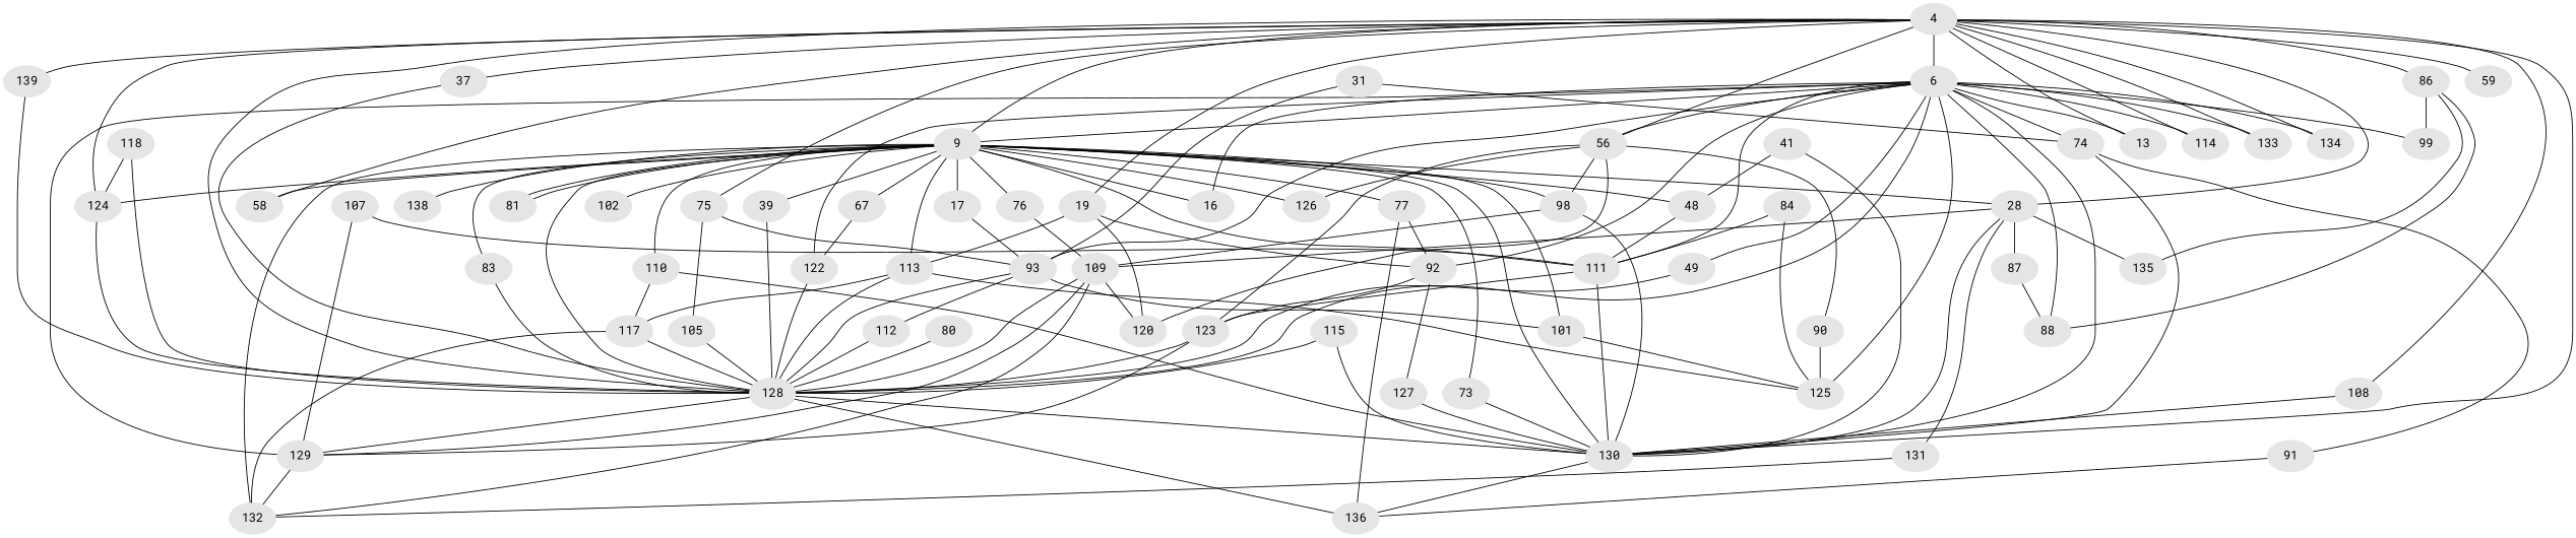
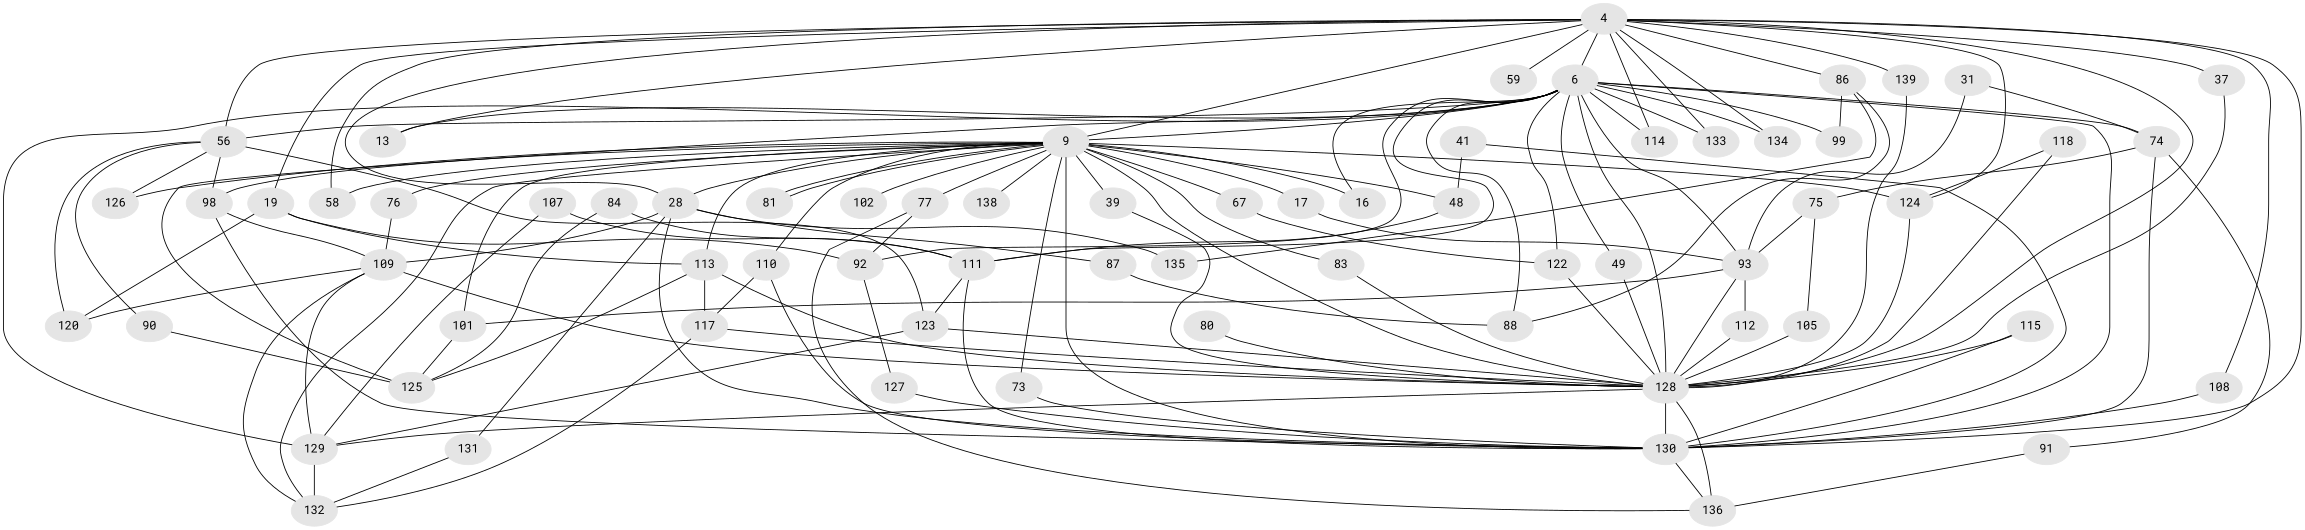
  graph {
    fontname="Roboto Mono"
    node [color=gray90 fontname="Roboto Mono" style=filled]
    edge [fontname="Roboto Mono"]
    4 [super="+2"]
    6 [super="+1"]
    9 [super="+5"]
    13
    19
    28 [super="+18+26"]
    37
    58
    59
    n10 [label=56 super="+25+36"]
    75
    86
    108
    114
    n15 [label=139]
    124 [super="+61+42"]
    128 [super="+71+8"]
    130 [super="+14+10+103"]
    133 [super="+30+106"]
    134 [super="+65"]
    16
    49
    74 [super="+34"]
    88 [super="+84"]
    92 [super="+27"]
    n26 [label=93 super="+11+43"]
    99
    111 [super="+50+82+95"]
    122 [super="+94"]
    125 [super="+54+93"]
    129 [super="+100+68+96+116"]
    17
    39
    48 [super="+38"]
    67
    73
    76
    77 [super="+33"]
    81
    83
    98 [super="+53+69"]
    101 [super="+51"]
    102
    110
    113 [super="+32+72"]
    126
    132 [super="+121+64"]
    138 [super="+35"]
    120 [super="+70"]
    87
    109 [super="+52"]
    131
    135
    90
    123 [super="+104"]
    105 [super="+47"]
    136 [super="+20"]
    91
    127
    112 [super="+44"]
    117 [super="+45"]
    31
    41
    80
    n65 [label=84]
    107
    115
    118
    4 -- 6 [weight=4]
    4 -- 9 [weight=4]
    4 -- 13
    4 -- 19 [weight=2]
    4 -- 28 [weight=3]
    4 -- 37
    4 -- 58
    4 -- 59 [weight=2]
    4 -- n10 [weight=2]
-   4 -- 75
+   74 -- 75
    4 -- 86
    4 -- 108
    4 -- 114
    4 -- n15
    4 -- 124
    4 -- 128 [weight=4]
    4 -- 130 [weight=5]
    4 -- 133 [weight=2]
    4 -- 134 [weight=2]
    6 -- 9 [weight=4]
    6 -- 13
    6 -- n10 [weight=2]
    6 -- 114
    6 -- 128 [weight=5]
    6 -- 130 [weight=5]
    6 -- 133 [weight=2]
    6 -- 134 [weight=2]
    6 -- 16
    6 -- 49
    6 -- 74 [weight=3]
    6 -- 88 [weight=2]
    6 -- 92
    6 -- n26 [weight=3]
    6 -- 99
    6 -- 111 [weight=2]
    6 -- 122 [weight=2]
    6 -- 125 [weight=4]
    6 -- 129 [weight=4]
    9 -- 28
    9 -- 58
    9 -- 124 [weight=3]
    9 -- 128 [weight=5]
    9 -- 130 [weight=6]
    9 -- 16
-   9 -- 111 [weight=2]
    9 -- 17
    9 -- 39 [weight=2]
    9 -- 48 [weight=2]
    9 -- 67
    9 -- 73
    9 -- 76
    9 -- 77
    9 -- 81
    9 -- 81
    9 -- 83
    9 -- 98
    9 -- 101
    9 -- 102 [weight=2]
    9 -- 110
    9 -- 113 [weight=3]
    9 -- 126
    9 -- 132 [weight=2]
    9 -- 138 [weight=3]
    19 -- 92
    19 -- 113
    19 -- 120
    28 -- 130
    28 -- 87
    28 -- 109 [weight=2]
    28 -- 131
    28 -- 135
    37 -- 128
    n10 -- 98
    n10 -- 126
    n10 -- 120
    n10 -- 90
    n10 -- 123
    75 -- n26
    75 -- 105
    86 -- 88
    86 -- 99
    86 -- 135
    108 -- 130
    n15 -- 128
    124 -- 128
    128 -- 130 [weight=4]
    128 -- 129 [weight=2]
    128 -- 136 [weight=2]
    130 -- 136
    49 -- 128
    74 -- 130
    74 -- 91
-   92 -- 123
    92 -- 127
    n26 -- 128
    n26 -- 101
    n26 -- 112
    111 -- 130 [weight=3]
    111 -- 123
    122 -- 128 [weight=2]
    129 -- 132
    17 -- n26
    39 -- 128
    48 -- 111
    67 -- 122
    73 -- 130
    76 -- 109
    77 -- 92
    77 -- 136
    83 -- 128
    98 -- 130
    98 -- 109
    101 -- 125
    110 -- 130
    110 -- 117
    113 -- 128
    113 -- 125 [weight=2]
    113 -- 117
    87 -- 88
    109 -- 128
    109 -- 129
    109 -- 132
    109 -- 120
    131 -- 132
    90 -- 125
    123 -- 128
    123 -- 129
    105 -- 128 [weight=2]
    91 -- 136
    127 -- 130
    112 -- 128 [weight=2]
    117 -- 128
    117 -- 132 [weight=2]
    31 -- 74
    31 -- n26
    41 -- 130
    41 -- 48
    80 -- 128 [weight=2]
    n65 -- 111
    n65 -- 125
    107 -- 111
    107 -- 129
    115 -- 128
    115 -- 130
    118 -- 124
    118 -- 128
  }
